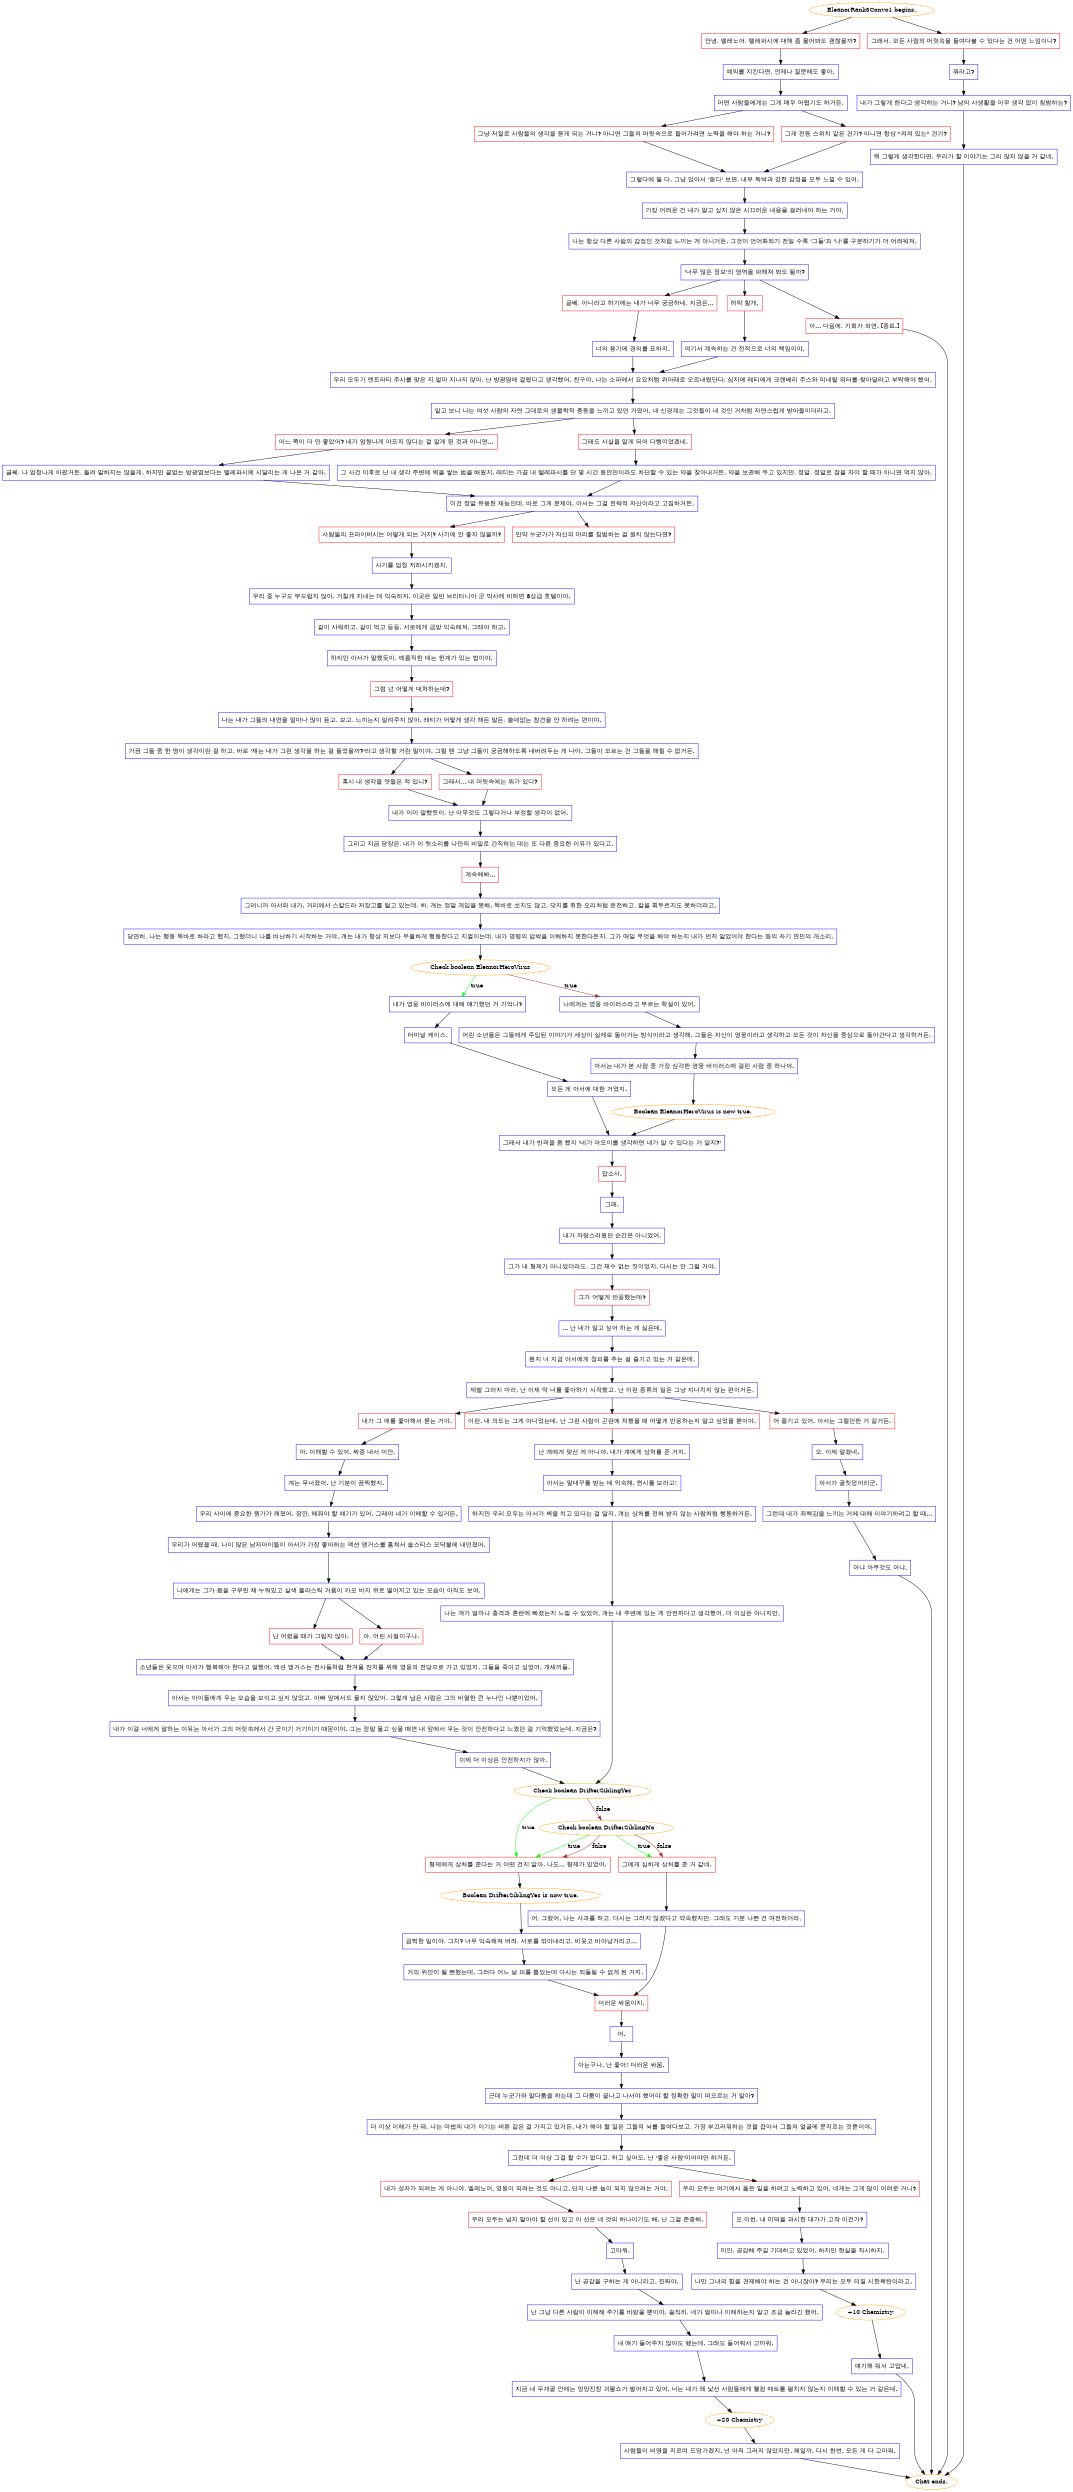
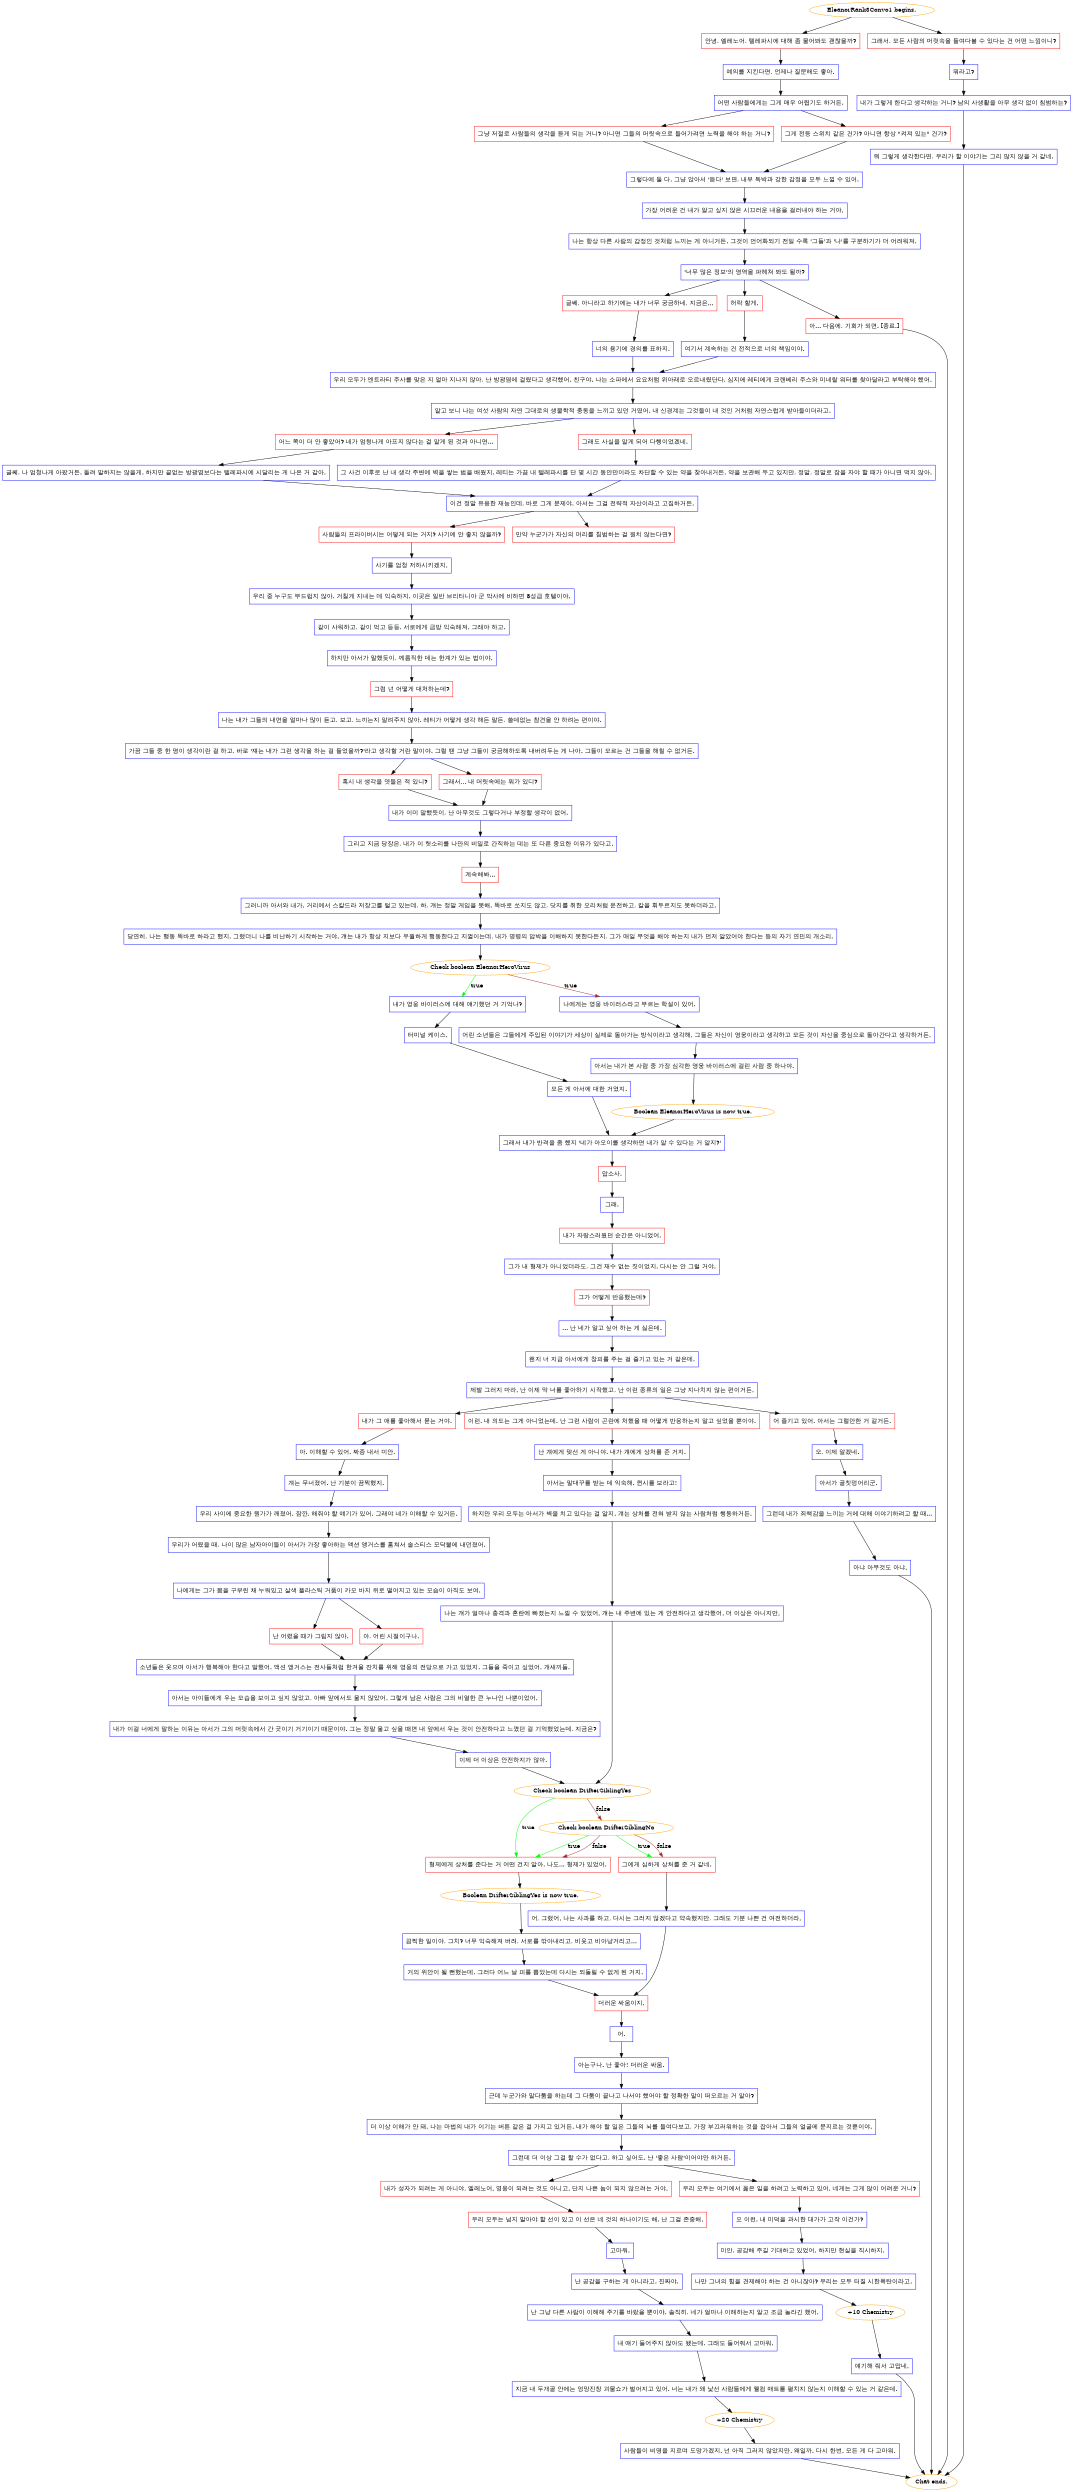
  digraph {
    node [color=blue shape=box]
    "EleanorRank3Convo1 begins." [color=orange shape=""]
    n2 [color=red label="안녕, 엘레노어, 텔레파시에 대해 좀 물어봐도 괜찮을까?"]
    n3 [color=red label="그래서, 모든 사람의 머릿속을 들여다볼 수 있다는 건 어떤 느낌이니?"]
    n4 [label="예의를 지킨다면, 언제나 질문해도 좋아."]
    n5 [label="뭐라고?"]
    n6 [label="어떤 사람들에게는 그게 매우 어렵기도 하거든."]
    n7 [label="내가 그렇게 한다고 생각하는 거니? 남의 사생활을 아무 생각 없이 침범하는?"]
    n8 [color=red label="그냥 저절로 사람들의 생각을 듣게 되는 거니? 아니면 그들의 머릿속으로 들어가려면 노력을 해야 하는 거니?"]
    n9 [color=red label="그게 전등 스위치 같은 건가? 아니면 항상 \"켜져 있는\" 건가?"]
    n10 [label="뭐 그렇게 생각한다면, 우리가 할 이야기는 그리 많지 않을 거 같네."]
    n11 [label="그렇다에 둘 다. 그냥 앉아서 '듣다' 보면, 내부 독박과 강한 감정을 모두 느낄 수 있어."]
    "Chat ends." [color=orange shape=""]
    n13 [label="가장 어려운 건 내가 알고 싶지 않은 시끄러운 내용을 걸러내야 하는 거야."]
    n14 [label="나는 항상 다른 사람의 감정인 것처럼 느끼는 게 아니거든. 그것이 언어화되기 전일 수록 '그들'과 '나'를 구분하기가 더 어려워져."]
    n15 [label="'너무 많은 정보'의 영역을 파헤쳐 봐도 될까?"]
    n16 [color=red label="글쎄, 아니라고 하기에는 내가 너무 궁금하네, 지금은..."]
    n17 [color=red label="허락 할게."]
    n18 [color=red label="아... 다음에, 기회가 되면. [종료.]"]
    n19 [label="너의 용기에 경의를 표하지."]
    n20 [label="여기서 계속하는 건 전적으로 너의 책임이야."]
    n21 [label="우리 모두가 엔트라티 주사를 맞은 지 얼마 지나지 않아, 난 방광염에 걸렸다고 생각했어. 친구야. 나는 소파에서 요요처럼 위아래로 오르내렸단다. 심지에 레티에게 크랜베리 주스와 미네랄 워터를 찾아달라고 부탁해야 했어."]
    n22 [label="알고 보니 나는 여섯 사람의 자연 그대로의 생물학적 충동을 느끼고 있던 거였어. 내 신경계는 그것들이 내 것인 거처럼 자연스럽게 받아들이더라고."]
    n23 [color=red label="어느 쪽이 더 안 좋았어? 네가 엄청나게 아프지 않다는 걸 알게 된 것과 아니면..."]
    n24 [color=red label="그래도 사실을 알게 되어 다행이었겠네."]
    n25 [label="글쎄, 나 엄청나게 아팠거든. 돌려 말하지는 않을게. 하지만 끝없는 방광염보다는 텔레파시에 시달리는 게 나은 거 같아."]
    n26 [label="그 사건 이후로 난 내 생각 주변에 벽을 쌓는 법을 배웠지. 레티는 가끔 내 텔레파시를 단 몇 시간 동안만이라도 차단할 수 있는 약을 찾아내거든. 약을 보관해 두고 있지만, 정말, 정말로 잠을 자야 할 때가 아니면 먹지 않아."]
    n27 [label="이건 정말 유용한 재능인데, 바로 그게 문제야. 아서는 그걸 전략적 자산이라고 고집하거든."]
    n28 [color=red label="사람들의 프라이버시는 어떻게 되는 거지? 사기에 안 좋지 않을까?"]
    n29 [color=red label="만약 누군가가 자신의 머리를 침범하는 걸 원치 않는다면?"]
    n30 [label="사기를 엄청 저하시키겠지."]
    n31 [label="우리 중 누구도 부드럽지 않아. 거칠게 지내는 데 익숙하지. 이곳은 일반 브리타니아 군 막사에 비하면 5성급 호텔이야."]
    n32 [label="같이 샤워하고, 같이 먹고 등등. 서로에게 금방 익숙해져. 그래야 하고."]
    n33 [label="하지만 아서가 말했듯이, 께름직한 데는 한계가 있는 법이야."]
    n34 [color=red label="그럼 넌 어떻게 대처하는데?"]
    n35 [label="나는 내가 그들의 내면을 얼마나 많이 듣고, 보고, 느끼는지 알려주지 않아. 레티가 어떻게 생각 해든 말든, 쓸데없는 참견을 안 하려는 편이야."]
    n36 [label="가끔 그들 중 한 명이 생각이란 걸 하고, 바로 '쟤는 내가 그런 생각을 하는 걸 들었을까?'라고 생각할 거란 말이야. 그럴 땐 그냥 그들이 궁금해하도록 내버려두는 게 나아. 그들이 모르는 건 그들을 해칠 수 없거든."]
    n37 [color=red label="혹시 내 생각을 엿들은 적 있니?"]
    n38 [color=red label="그래서... 내 머릿속에는 뭐가 있디?"]
    n39 [label="내가 이미 말했듯이, 난 아무것도 그렇다거나 부정할 생각이 없어."]
    n40 [label="그리고 지금 당장은, 내가 이 헛소리를 나만의 비밀로 간직하는 데는 또 다른 중요한 이유가 있다고."]
    n41 [color=red label="계속해봐..."]
    n42 [label="그러니까 아서와 내가. 거리에서 스칼드라 저장고를 털고 있는데, 하, 걔는 정말 게임을 못해. 똑바로 쏘지도 않고, 닷지를 취한 오리처럼 운전하고, 칼을 휘두르지도 못하더라고."]
    n43 [label="당연히, 나는 행동 똑바로 하라고 했지. 그랬더니 나를 비난하기 시작하는 거야. 걔는 내가 항상 지보다 우월하게 행동한다고 지껄이는데, 내가 명령의 압박을 이해하지 못한다든지, 그가 매일 무엇을 해야 하는지 내가 먼저 알았어야 한다는 등의 자기 연민의 개소리."]
    n44 [color=orange label="Check boolean EleanorHeroVirus" shape=""]
    n45 [label="내가 영웅 바이러스에 대해 얘기했던 거 기억나?"]
    n46 [label="나에게는 영웅 바이러스라고 부르는 학설이 있어."]
    n47 [label="터미널 케이스."]
    n48 [label="어린 소년들은 그들에게 주입된 이야기가 세상이 실제로 돌아가는 방식이라고 생각해. 그들은 자신이 영웅이라고 생각하고 모든 것이 자신을 중심으로 돌아간다고 생각하거든."]
    n49 [label="모든 게 아서에 대한 거였지."]
    n50 [label="아서는 내가 본 사람 중 가장 심각한 영웅 바이러스에 걸린 사람 중 하나야."]
    n51 [label="그래서 내가 반격을 좀 했지 '네가 아오이를 생각하면 내가 알 수 있다는 거 알지?'"]
    n52 [color=orange label="Boolean EleanorHeroVirus is now true." shape=""]
    n53 [color=red label="맙소사."]
    n54 [label="그래."]
-   n55 [label="내가 자랑스러웠던 순간은 아니었어."]
+   n55 [color=red label="내가 자랑스러웠던 순간은 아니었어."]
    n56 [label="그가 내 형제가 아니었더라도, 그건 재수 없는 짓이었지. 다시는 안 그럴 거야."]
    n57 [color=red label="그가 어떻게 반응했는데?"]
    n58 [label="... 난 네가 알고 싶어 하는 게 싫은데."]
    n59 [label="왠지 너 지금 아서에게 창피를 주는 걸 즐기고 있는 거 같은데."]
    n60 [label="제발 그러지 마라. 난 이제 막 너를 좋아하기 시작했고, 난 이런 종류의 일은 그냥 지나치지 않는 편이거든."]
    n61 [color=red label="내가 그 애를 좋아해서 묻는 거야."]
    n62 [color=red label="이런. 내 의도는 그게 아니었는데. 난 그런 사람이 곤란에 처했을 때 어떻게 반응하는지 알고 싶었을 뿐이야."]
    n63 [color=red label="어 즐기고 있어. 아서는 그럴만한 거 같거든."]
    n64 [label="아. 이해할 수 있어. 짜증 내서 미안."]
    n65 [label="난 걔에게 맞선 게 아니야. 내가 걔에게 상처를 준 거지."]
    n66 [label="오, 이제 알겠네."]
    n67 [label="걔는 무너졌어. 난 기분이 끔찍했지."]
    n68 [label="아서는 말대꾸를 받는 데 익숙해. 퀸시를 보라고!"]
    n69 [label="아서가 골칫덩어리군."]
    n70 [label="우리 사이에 중요한 뭔가가 깨졌어. 잠깐. 해줘야 할 얘기가 있어. 그래야 네가 이해할 수 있거든."]
    n71 [label="하지만 우리 모두는 아서가 벽을 치고 있다는 걸 알지. 걔는 상처를 전혀 받지 않는 사람처럼 행동하거든."]
    n72 [label="그런데 내가 죄책감을 느끼는 거에 대해 이야기하려고 할 때..."]
    n73 [label="우리가 어렸을 때, 나이 많은 남자아이들이 아서가 가장 좋아하는 액션 앵거스를 훔쳐서 솔스티스 모닥불에 내던졌어."]
    n74 [label="나는 걔가 얼마나 충격과 혼란에 빠졌는지 느낄 수 있었어. 걔는 내 주변에 있는 게 안전하다고 생각했어. 더 이상은 아니지만."]
    n75 [label="아냐 아무것도 아냐."]
    n76 [label="나에게는 그가 몸을 구부린 채 누워있고 살색 플라스틱 거품이 카모 바지 위로 떨어지고 있는 모습이 아직도 보여."]
    n77 [color=orange label="Check boolean DrifterSiblingYes" shape=""]
    n78 [color=red label="난 어렸을 때가 그립지 않아."]
    n79 [color=red label="아, 어린 시절이구나."]
    n80 [color=red label="형제에게 상처를 준다는 거 어떤 건지 알아. 나도... 형제가 있었어."]
    n81 [color=orange label="Check boolean DrifterSiblingNo" shape=""]
    n82 [label="소년들은 웃으며 아서가 행복해야 한다고 말했어. 액션 앵거스는 전사들처럼 한겨울 잔치를 위해 영웅의 전당으로 가고 있었지. 그들을 죽이고 싶었어. 개새끼들."]
    n83 [color=orange label="Boolean DrifterSiblingYes is now true." shape=""]
    n84 [color=red label="그에게 심하게 상처를 준 거 같네."]
    n85 [label="아서는 아이들에게 우는 모습을 보이고 싶지 않았고, 아빠 앞에서도 울지 않았어. 그렇게 남은 사람은 그의 비열한 큰 누나인 나뿐이었어."]
    n86 [label="끔찍한 일이야, 그치? 너무 익숙해져 버려, 서로를 깎아내리고, 비웃고 비아냥거리고..."]
    n87 [label="어, 그랬어. 나는 사과를 하고, 다시는 그러지 않겠다고 약속했지만, 그래도 기분 나쁜 건 여전하더라."]
    n88 [label="내가 이걸 너에게 말하는 이유는 아서가 그의 머릿속에서 간 곳이기 거기이기 때문이야. 그는 정말 울고 싶을 때면 내 앞에서 우는 것이 안전하다고 느꼈던 걸 기억했었는데, 지금은?"]
    n89 [label="거의 위안이 될 뻔했는데. 그러다 어느 날 피를 뽑았는데 다시는 되돌릴 수 없게 된 거지."]
    n90 [color=red label="더러운 싸움이지."]
    n91 [label="이제 더 이상은 안전하지가 않아."]
    n92 [label="어."]
    n93 [label="아는구나. 난 좋아! 더러운 싸움."]
    n94 [label="근데 누군가와 말다툼을 하는데 그 다툼이 끝나고 나서야 했어야 할 정확한 말이 떠오르는 거 알아?"]
    n95 [label="더 이상 이해가 안 돼. 나는 마법의 내가 이기는 버튼 같은 걸 가지고 있거든. 내가 해야 할 일은 그들의 뇌를 들여다보고, 가장 부끄러워하는 것을 잡아서 그들의 얼굴에 문지르는 것뿐이야."]
    n96 [label="그런데 더 이상 그걸 할 수가 없다고, 하고 싶어도. 난 '좋은 사람'이어야만 하거든."]
    n97 [color=red label="내가 성자가 되려는 게 아니야, 엘레노어. 영웅이 되려는 것도 아니고. 단지 나쁜 놈이 되지 않으려는 거야."]
    n98 [color=red label="우리 모두는 여기에서 옳은 일을 하려고 노력하고 있어. 네게는 그게 많이 어려운 거니?"]
    n99 [color=red label="우리 모두는 넘지 말아야 할 선이 있고 이 선은 네 것의 하나이기도 해. 난 그걸 존중해."]
    n100 [label="오 이런. 내 미덕을 과시한 대가가 고작 이건가?"]
    n101 [label="고마워."]
    n102 [label="미안. 공감해 주길 기대하고 있었어. 하지만 현실을 직시하지."]
    n103 [label="난 공감을 구하는 게 아니라고. 진짜야."]
    n104 [label="나만 그녀의 힘을 견제해야 하는 건 아니잖아? 우리는 모두 터질 시한폭탄이라고."]
    n105 [label="난 그냥 다른 사람이 이해해 주기를 바랐을 뿐이야. 솔직히, 네가 얼마나 이해하는지 알고 조금 놀라긴 했어."]
    n106 [color=orange label="+10 Chemistry" shape=""]
    n107 [label="내 얘기 들어주지 않아도 됐는데. 그래도 들어줘서 고마워."]
    n108 [label="얘기해 줘서 고맙네."]
    n109 [label="지금 내 두개골 안에는 엉망진창 괴물쇼가 벌어지고 있어. 너는 내가 왜 낯선 사람들에게 웰컴 매트를 펼치지 않는지 이해할 수 있는 거 같은데."]
    n110 [color=orange label="+20 Chemistry" shape=""]
    n111 [label="사람들이 비명을 지르며 도망가겠지. 넌 아직 그러지 않았지만. 왜일까. 다시 한번. 모든 게 다 고마워."]
    "EleanorRank3Convo1 begins." -> n2
    "EleanorRank3Convo1 begins." -> n3
    n2 -> n4
    n3 -> n5
    n4 -> n6
    n5 -> n7
    n6 -> n8
    n6 -> n9
    n7 -> n10
    n8 -> n11
    n9 -> n11
    n10 -> "Chat ends."
    n11 -> n13
    n13 -> n14
    n14 -> n15
    n15 -> n16
    n15 -> n17
    n15 -> n18
    n16 -> n19
    n17 -> n20
    n18 -> "Chat ends."
    n19 -> n21
    n20 -> n21
    n21 -> n22
    n22 -> n23
    n22 -> n24
    n23 -> n25
    n24 -> n26
    n25 -> n27
    n26 -> n27
    n27 -> n28
    n27 -> n29
    n28 -> n30
    n30 -> n31
    n31 -> n32
    n32 -> n33
    n33 -> n34
    n34 -> n35
    n35 -> n36
    n36 -> n37
    n36 -> n38
    n37 -> n39
    n38 -> n39
    n39 -> n40
    n40 -> n41
    n41 -> n42
    n42 -> n43
    n43 -> n44
    n44 -> n45 [color=green label=true]
    n44 -> n46 [color=brown label=true]
    n45 -> n47
    n46 -> n48
    n47 -> n49
    n48 -> n50
    n49 -> n51
    n50 -> n52
    n51 -> n53
    n52 -> n51
    n53 -> n54
    n54 -> n55
    n55 -> n56
    n56 -> n57
    n57 -> n58
    n58 -> n59
    n59 -> n60
    n60 -> n61
    n60 -> n62
    n60 -> n63
    n61 -> n64
    n62 -> n65
    n63 -> n66
    n64 -> n67
    n65 -> n68
    n66 -> n69
    n67 -> n70
    n68 -> n71
    n69 -> n72
    n70 -> n73
    n71 -> n74
    n72 -> n75
    n73 -> n76
    n74 -> n77
    n75 -> "Chat ends."
    n76 -> n78
    n76 -> n79
    n77 -> n80 [color=green label=true]
    n77 -> n81 [color=brown label=false]
    n78 -> n82
    n79 -> n82
    n80 -> n83
    n81 -> n80 [color=green label=true]
    n81 -> n80 [color=brown label=false]
    n81 -> n84 [color=green label=true]
    n81 -> n84 [color=brown label=false]
    n82 -> n85
    n83 -> n86
    n84 -> n87
    n85 -> n88
    n86 -> n89
    n87 -> n90
    n88 -> n91
    n89 -> n90
    n90 -> n92
    n91 -> n77
    n92 -> n93
    n93 -> n94
    n94 -> n95
    n95 -> n96
    n96 -> n97
    n96 -> n98
    n97 -> n99
    n98 -> n100
    n99 -> n101
    n100 -> n102
    n101 -> n103
    n102 -> n104
    n103 -> n105
    n104 -> n106
    n105 -> n107
    n106 -> n108
    n107 -> n109
    n108 -> "Chat ends."
    n109 -> n110
    n110 -> n111
    n111 -> "Chat ends."
  }
